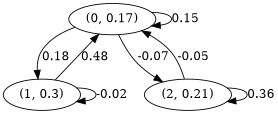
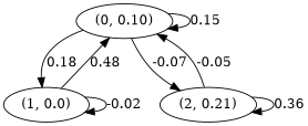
  digraph {
-   n1 [label="(0, 0.17)"]
-   n2 [label="(1, 0.3)"]
+   n1 [label="(0, 0.10)"]
+   n2 [label="(1, 0.0)"]
    n3 [label="(2, 0.21)"]
    n1 -> n1 [label=0.15]
    n1 -> n2 [label=0.18]
    n1 -> n3 [label=-0.07]
    n2 -> n1 [label=0.48]
    n2 -> n2 [label=-0.02]
    n3 -> n1 [label=-0.05]
    n3 -> n3 [label=0.36]
  }
